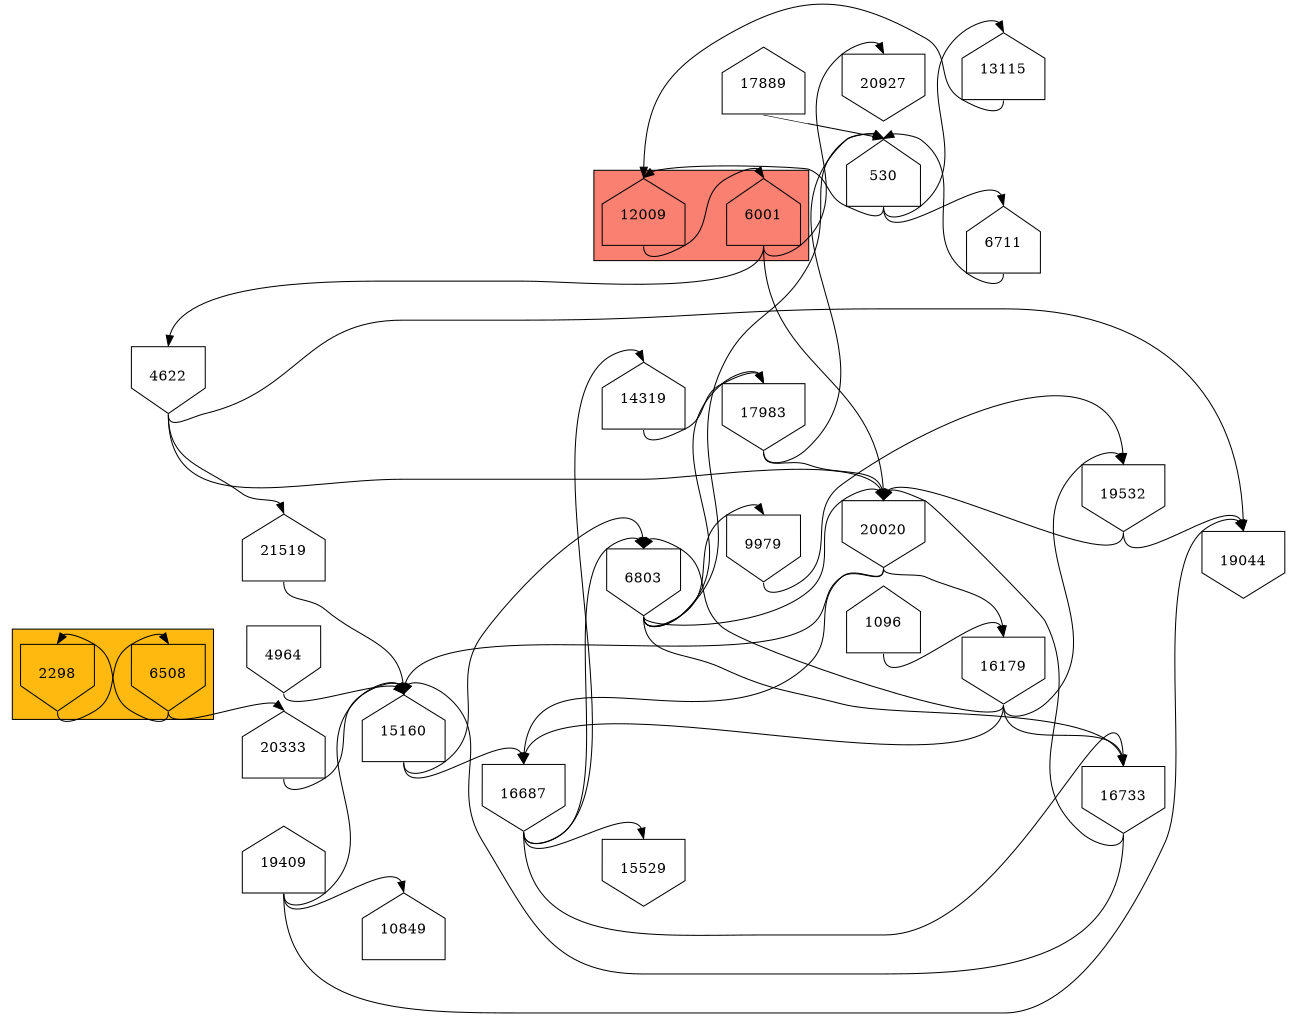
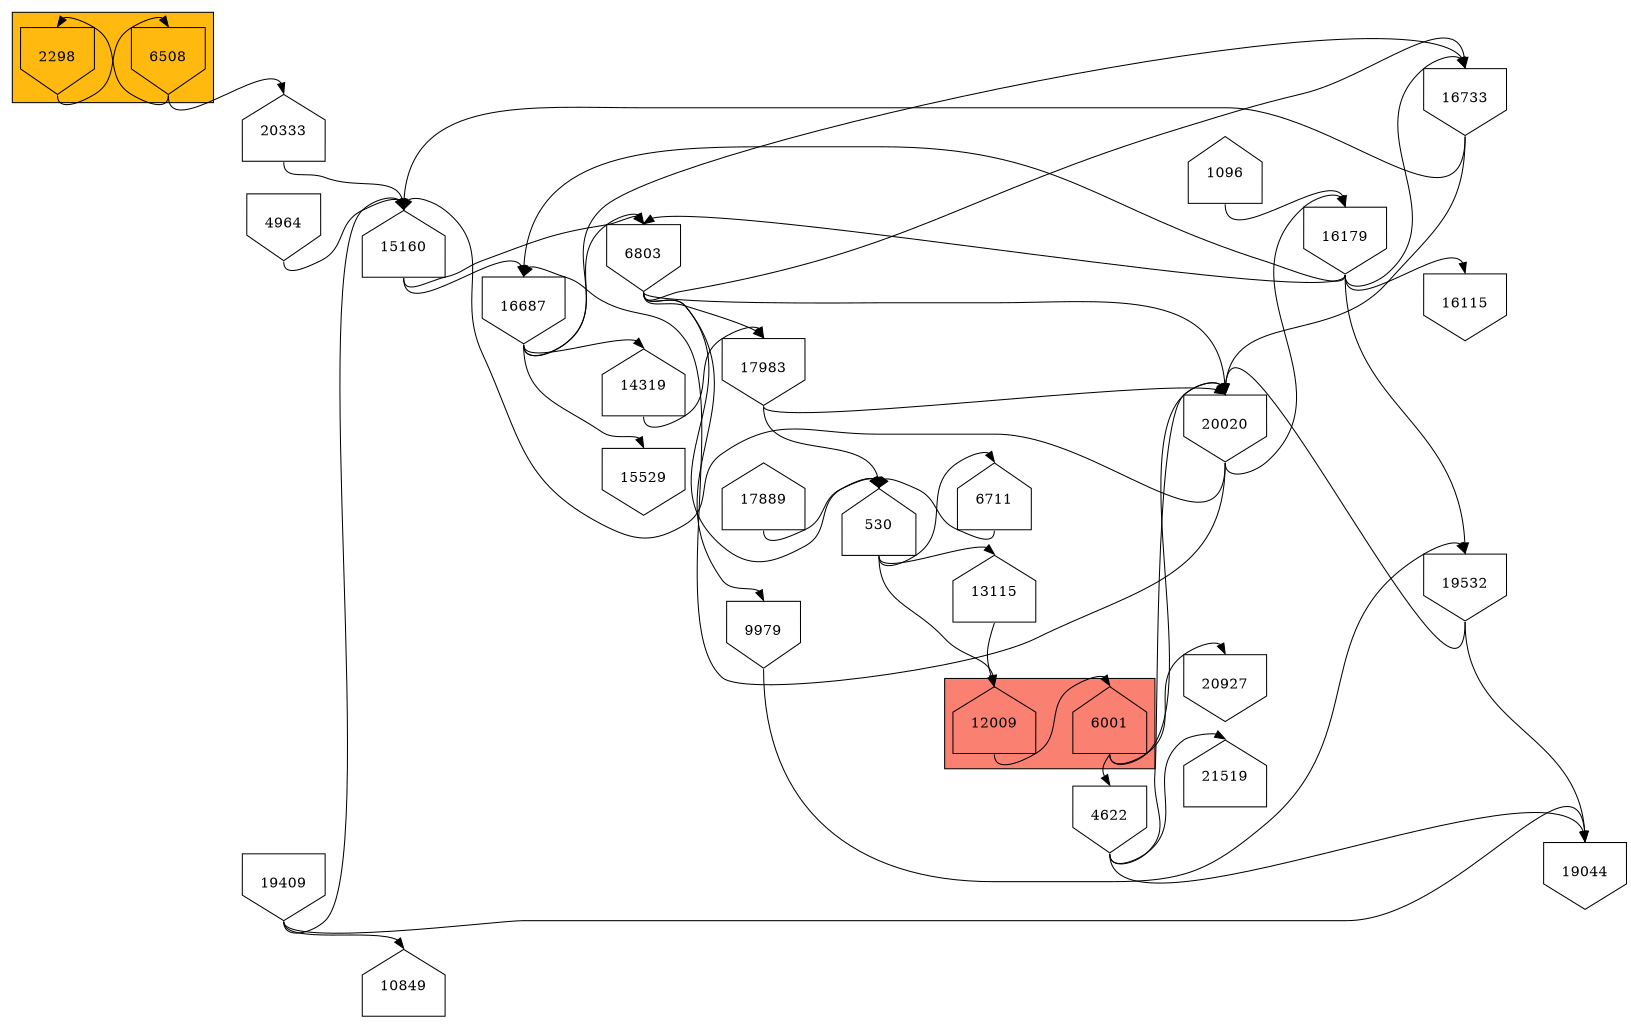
  digraph {
    rankdir=LR
    node [shape=invhouse]
    edge [headport=n tailport=s]
    2298 [height=1 width=1]
    6508 [height=1 width=1]
    12009 [height=1 shape=house width=1]
    6001 [height=1 shape=house width=1]
    20333 [height=1 shape=house width=1]
    4622 [height=1 width=1]
    20020 [height=1 width=1]
    20927 [height=1 width=1]
    15160 [height=1 shape=house width=1]
    19044 [height=1 width=1]
    21519 [height=1 shape=house width=1]
    16687 [height=1 width=1]
    16179 [height=1 width=1]
    6803 [height=1 width=1]
    530 [height=1 shape=house width=1]
    17983 [height=1 width=1]
    16733 [height=1 width=1]
    9979 [height=1 width=1]
    14319 [height=1 shape=house width=1]
    15529 [height=1 width=1]
    6711 [height=1 shape=house width=1]
    13115 [height=1 shape=house width=1]
    19532 [height=1 width=1]
    17889 [height=1 shape=house width=1]
-   19409 [height=1 shape=house width=1]
+   19409 [height=1 width=1]
    10849 [height=1 shape=house width=1]
+   16115 [height=1 width=1]
    1096 [height=1 shape=house width=1]
    4964 [height=1 width=1]
    subgraph cluster_1 {
      fillcolor=darkgoldenrod1
      style=filled
      2298
      6508
    }
    subgraph cluster_2 {
      fillcolor=salmon
      style=filled
      12009
      6001
    }
    2298 -> 6508
    6508 -> 2298
    6508 -> 20333
    12009 -> 6001
    6001 -> 4622
    6001 -> 20020
    6001 -> 20927
    20333 -> 15160
    4622 -> 20020
    4622 -> 19044
    4622 -> 21519
    20020 -> 15160
    20020 -> 16687
    20020 -> 16179
    15160 -> 16687
    15160 -> 6803
-   21519 -> 15160
    16687 -> 6803
    16687 -> 16733
    16687 -> 14319
    16687 -> 15529
    16179 -> 16687
    16179 -> 6803
    16179 -> 16733
    16179 -> 19532
+   16179 -> 16115
    6803 -> 20020
    6803 -> 530
    6803 -> 17983
    6803 -> 16733
    6803 -> 9979
    530 -> 12009
    530 -> 6711
    530 -> 13115
    17983 -> 20020
    17983 -> 530
    16733 -> 20020
    16733 -> 15160
    9979 -> 19532
    14319 -> 17983
    6711 -> 530
    13115 -> 12009
    19532 -> 20020
    19532 -> 19044
    17889 -> 530
    19409 -> 15160
    19409 -> 19044
    19409 -> 10849
    1096 -> 16179
    4964 -> 15160
  }
